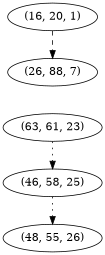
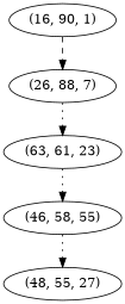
  digraph {
    edge [style=dotted]
    n1 [label="(26, 88, 7)"]
-   "(16, 90, 1)" [label="(16, 20, 1)"]
+   "(16, 90, 1)"
    n3 [label="(63, 61, 23)"]
-   "(46, 58, 25)"
-   "(48, 55, 27)" [label="(48, 55, 26)"]
+   "(46, 58, 25)" [label="(46, 58, 55)"]
+   "(48, 55, 27)"
+   n1 -> n3
    "(16, 90, 1)" -> n1 [style=dashed]
    n3 -> "(46, 58, 25)"
    "(46, 58, 25)" -> "(48, 55, 27)"
  }
